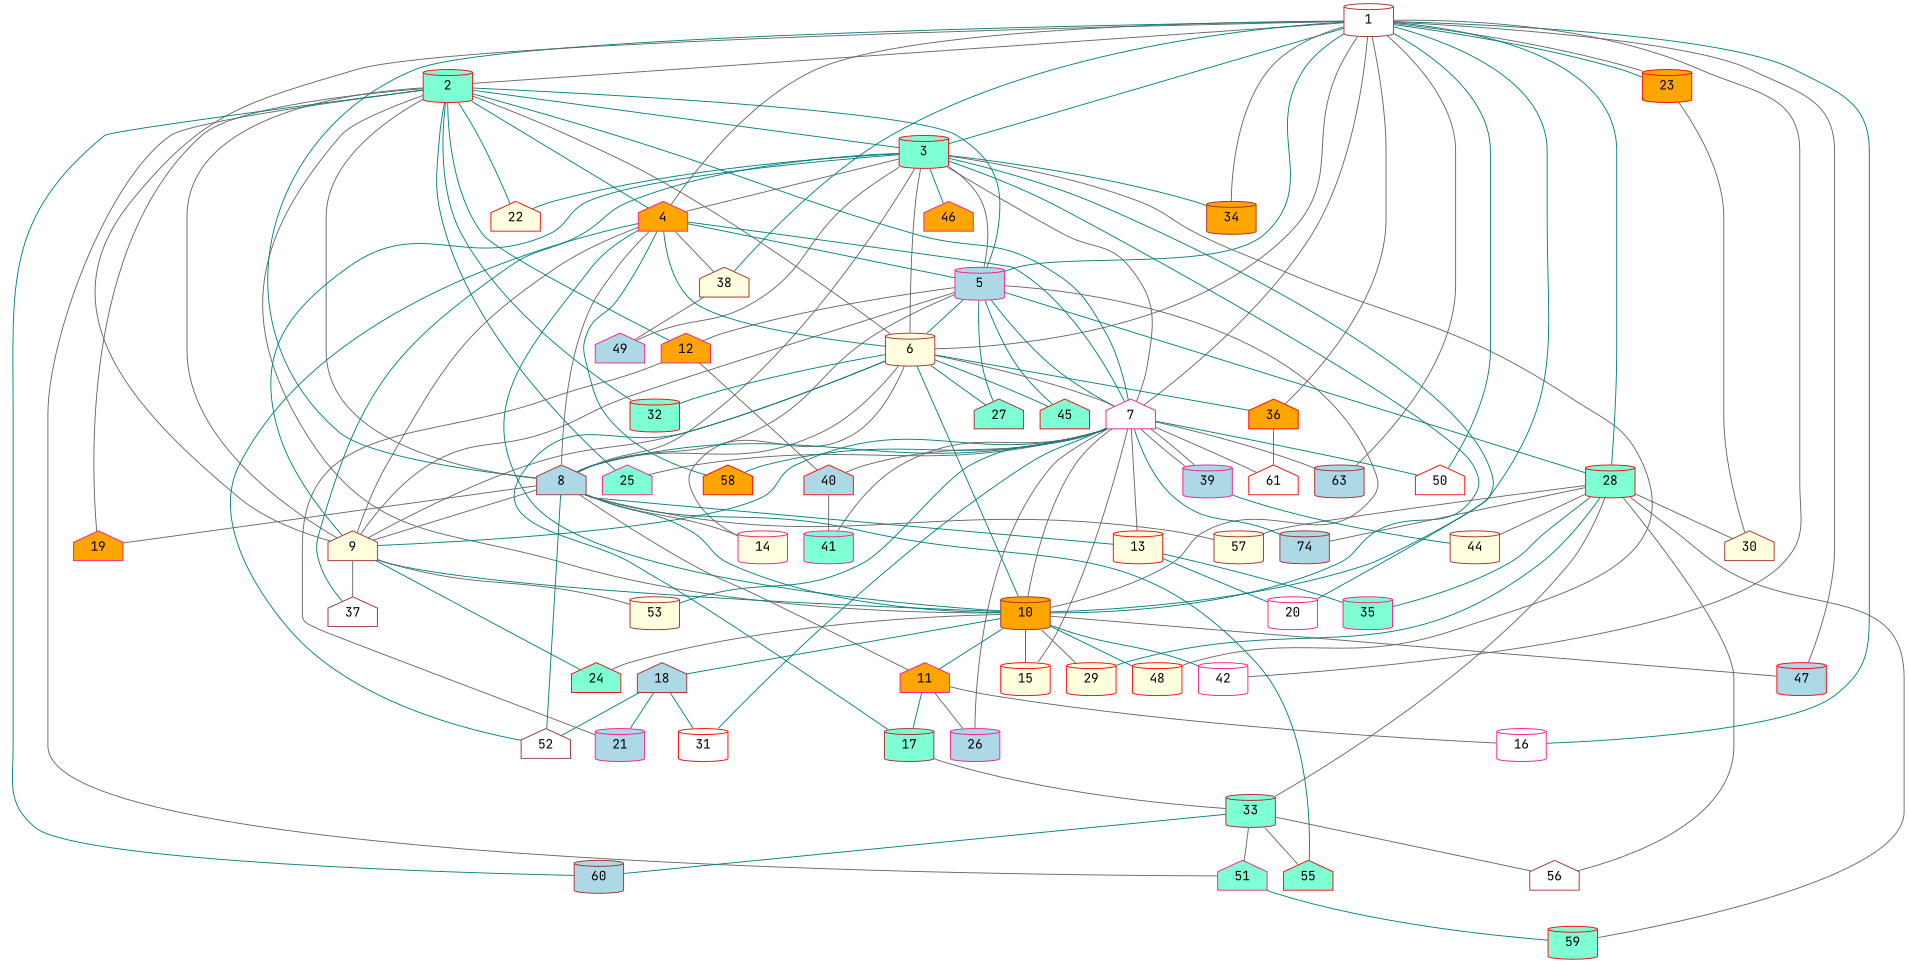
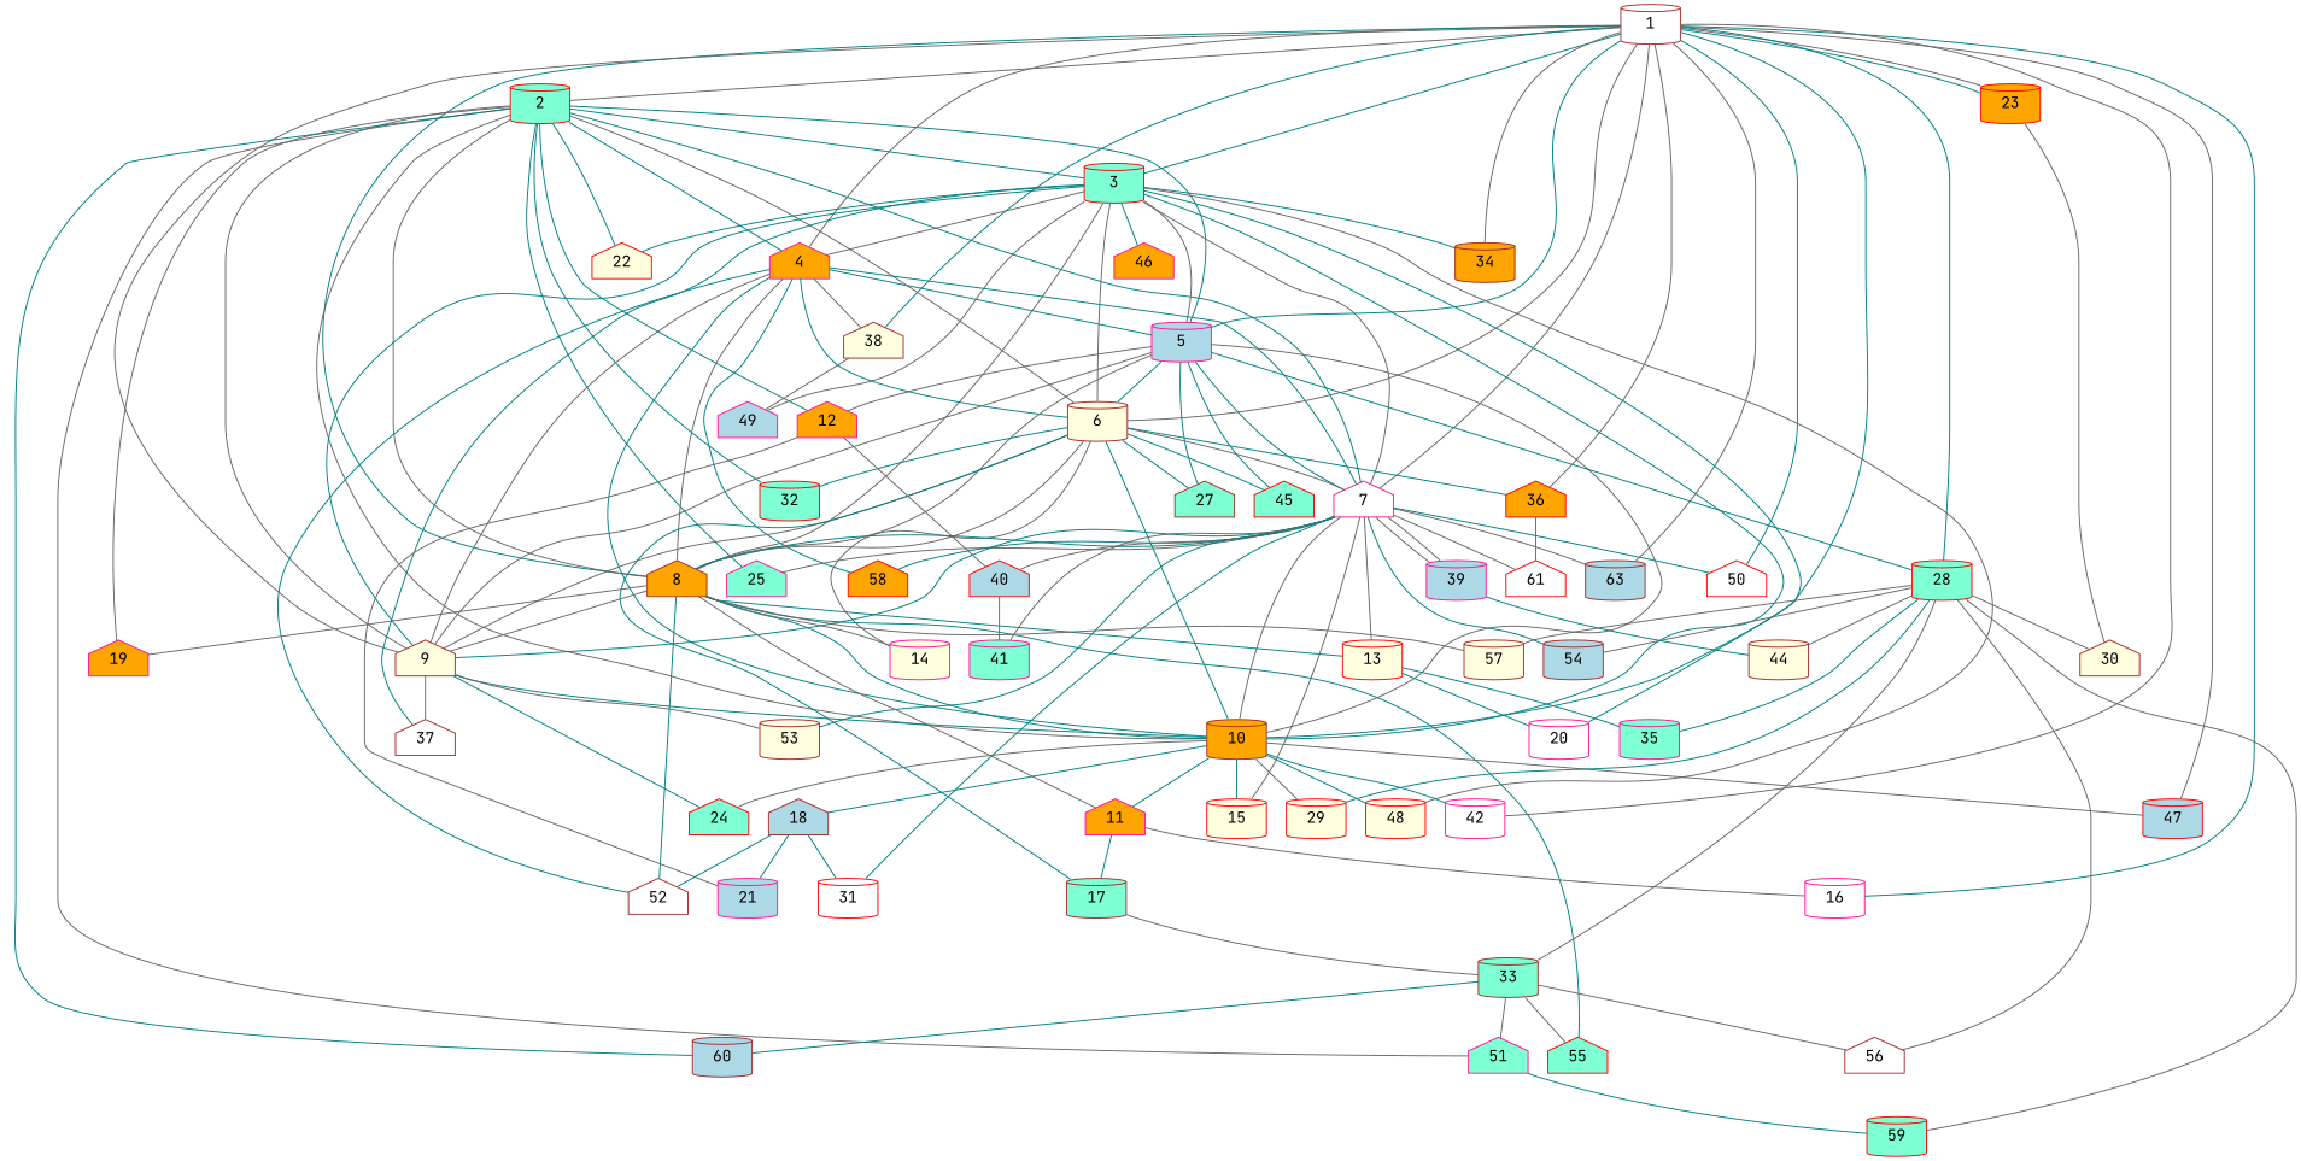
  graph {
    fontname="JetBrains Mono"
    node [color=brown fillcolor=aquamarine fontname="JetBrains Mono" shape=cylinder style=filled]
    edge [color=gray40 fontname="JetBrains Mono"]
    1 [fillcolor=white]
    2 [color=red]
    3 [color=red]
    4 [color=deeppink fillcolor=orange shape=house]
    5 [color=deeppink fillcolor=lightblue]
    6 [fillcolor=lightyellow]
    7 [color=deeppink fillcolor=white shape=house]
-   8 [fillcolor=lightblue shape=house]
+   8 [fillcolor=orange shape=house]
    9 [fillcolor=lightyellow shape=house]
    10 [fillcolor=orange]
    16 [color=deeppink fillcolor=white]
    23 [color=red fillcolor=orange]
    28 [color=red]
    34 [fillcolor=orange]
    36 [color=red fillcolor=orange shape=house]
    38 [fillcolor=lightyellow shape=house]
    42 [color=deeppink fillcolor=white]
    n18 [fillcolor=lightblue label=63]
    47 [color=red fillcolor=lightblue]
    50 [color=red fillcolor=white shape=house]
    12 [color=deeppink fillcolor=orange shape=house]
    19 [color=deeppink fillcolor=orange shape=house]
    22 [color=red fillcolor=lightyellow shape=house]
    25 [color=deeppink shape=house]
    32 [color=red]
    51 [color=deeppink shape=house]
    60 [fillcolor=lightblue]
    20 [color=deeppink fillcolor=white]
    37 [fillcolor=white shape=house]
    46 [color=deeppink fillcolor=orange shape=house]
    48 [color=red fillcolor=lightyellow]
    49 [color=deeppink fillcolor=lightblue shape=house]
    52 [fillcolor=white shape=house]
    58 [color=red fillcolor=orange shape=house]
    27 [shape=house]
    45 [color=red shape=house]
    14 [color=deeppink fillcolor=lightyellow]
    17
    13 [color=red fillcolor=lightyellow]
    15 [color=red fillcolor=lightyellow]
-   26 [color=deeppink fillcolor=lightblue]
    31 [color=red fillcolor=white]
    39 [color=deeppink fillcolor=lightblue]
    40 [color=red fillcolor=lightblue shape=house]
    41 [color=deeppink]
    53 [fillcolor=lightyellow]
-   54 [fillcolor=lightblue label=74]
+   54 [fillcolor=lightblue]
    61 [color=red fillcolor=white shape=house]
    11 [color=deeppink fillcolor=orange shape=house]
    55 [color=red shape=house]
    57 [fillcolor=lightyellow]
    24 [color=red shape=house]
    18 [fillcolor=lightblue shape=house]
    29 [color=red fillcolor=lightyellow]
    21 [color=deeppink fillcolor=lightblue]
    30 [fillcolor=lightyellow shape=house]
    35 [color=deeppink]
    33
    44 [fillcolor=lightyellow]
    56 [fillcolor=white shape=house]
    59 [color=red]
    1 -- 2
    1 -- 3 [color=teal]
    1 -- 4
    1 -- 5 [color=teal]
    1 -- 6
    1 -- 7
    1 -- 8 [color=teal]
    1 -- 9
    1 -- 10 [color=teal]
    1 -- 16 [color=teal]
    1 -- 23 [color=teal]
    1 -- 23
    1 -- 28 [color=teal]
    1 -- 34
    1 -- 36
    1 -- 38 [color=teal]
    1 -- 42
    1 -- n18
    1 -- 47
    1 -- 50 [color=teal]
    2 -- 3 [color=teal]
    2 -- 4 [color=teal]
    2 -- 5 [color=teal]
    2 -- 6
    2 -- 7 [color=teal]
    2 -- 8
    2 -- 9
    2 -- 10
    2 -- 12 [color=teal]
    2 -- 19
    2 -- 22 [color=teal]
    2 -- 25 [color=teal]
    2 -- 32 [color=teal]
    2 -- 51
    2 -- 60 [color=teal]
    3 -- 4
    3 -- 5
    3 -- 6
    3 -- 7
    3 -- 8
    3 -- 9 [color=teal]
    3 -- 10 [color=teal]
    3 -- 34 [color=teal]
    3 -- 22 [color=teal]
    3 -- 20 [color=teal]
    3 -- 37 [color=teal]
    3 -- 46 [color=teal]
    3 -- 48
    3 -- 49
    4 -- 5 [color=teal]
    4 -- 6 [color=teal]
    4 -- 7 [color=teal]
    4 -- 8
    4 -- 9
    4 -- 10 [color=teal]
    4 -- 38
    4 -- 52 [color=teal]
    4 -- 58 [color=teal]
    5 -- 6 [color=teal]
    5 -- 7 [color=teal]
    5 -- 8
    5 -- 9
    5 -- 10
    5 -- 28 [color=teal]
    5 -- 12
    5 -- 27 [color=teal]
    5 -- 45 [color=teal]
    6 -- 7
    6 -- 8
    6 -- 9
    6 -- 10 [color=teal]
    6 -- 36 [color=teal]
    6 -- 32 [color=teal]
    6 -- 27 [color=teal]
    6 -- 45 [color=teal]
    6 -- 14
    6 -- 17 [color=teal]
    7 -- 8 [color=teal]
    7 -- 9 [color=teal]
    7 -- 10
    7 -- n18
    7 -- 50 [color=teal]
    7 -- 25
    7 -- 58 [color=teal]
    7 -- 13
    7 -- 15
-   7 -- 26
    7 -- 31 [color=teal]
    7 -- 39
    7 -- 39
    7 -- 40
    7 -- 41
    7 -- 53 [color=teal]
    7 -- 54 [color=teal]
    7 -- 61
    8 -- 9
    8 -- 10 [color=teal]
    8 -- 19
    8 -- 52 [color=teal]
    8 -- 14
    8 -- 13 [color=teal]
    8 -- 11
    8 -- 55 [color=teal]
    8 -- 57
    9 -- 10 [color=teal]
    9 -- 37
    9 -- 53
    9 -- 24 [color=teal]
    10 -- 42 [color=teal]
    10 -- 47
    10 -- 48 [color=teal]
    10 -- 15 [color=teal]
    10 -- 11 [color=teal]
    10 -- 24
    10 -- 18 [color=teal]
    10 -- 29
    23 -- 30
    28 -- 54
    28 -- 57
    28 -- 29 [color=teal]
    28 -- 30
    28 -- 35 [color=teal]
    28 -- 33
    28 -- 44
    28 -- 56
    28 -- 59
    36 -- 61
    38 -- 49
    12 -- 40
    12 -- 21
    51 -- 59 [color=teal]
    17 -- 33
    13 -- 20 [color=teal]
    13 -- 35 [color=teal]
    39 -- 44 [color=teal]
    40 -- 41
    11 -- 16
    11 -- 17 [color=teal]
-   11 -- 26
    18 -- 52 [color=teal]
    18 -- 31 [color=teal]
    18 -- 21 [color=teal]
    33 -- 51
    33 -- 60 [color=teal]
    33 -- 55
    33 -- 56
  }
